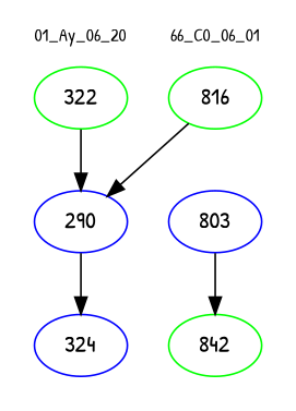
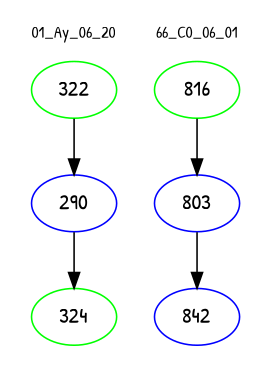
  digraph {
    fontname="Patrick Hand"
    node [color=blue fontname="Patrick Hand"]
    edge [color=black fontname="Patrick Hand"]
    n1 [color=green label=322]
    n2 [label=290]
-   n3 [label=324]
+   n3 [color=green label=324]
    n4 [color=green label=816]
    n5 [label=803]
-   n6 [color=green label=842]
+   n6 [label=842]
    subgraph cluster_1 {
      color=white
      fontsize=10
      label="01_Ay_06_20"
      n1
      n2
      n3
    }
    subgraph cluster_2 {
      color=white
      fontsize=10
      label="66_C0_06_01"
      n4
      n5
      n6
    }
    n1 -> n2
    n2 -> n3
-   n4 -> n2
+   n4 -> n5
    n5 -> n6
  }
